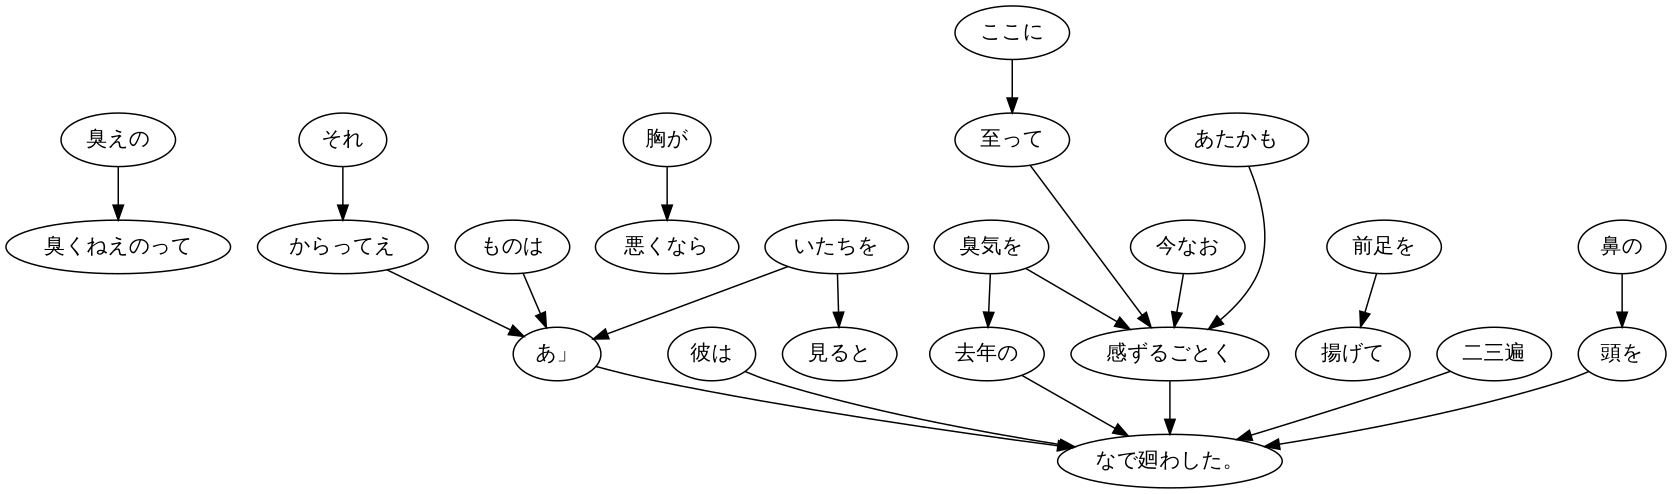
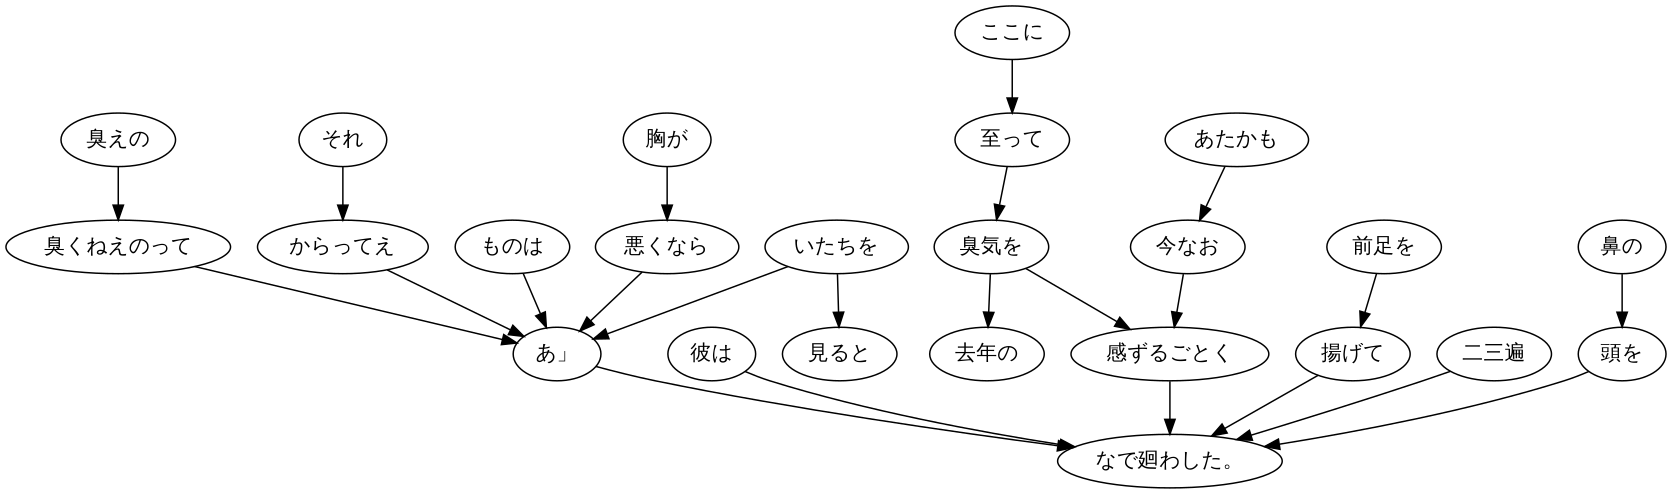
  digraph {
    fontname="Open Sans"
    node [fontname="Open Sans"]
    edge [fontname="Open Sans"]
    n1 [label="臭えの"]
    n2 [label="臭くねえのって"]
    n3 [label="あ」"]
    n4 [label="なで廻わした。"]
    n5 [label="それ"]
    n6 [label="からってえ"]
    n7 [label="ものは"]
    n8 [label="いたちを"]
    n9 [label="見ると"]
    n10 [label="胸が"]
    n11 [label="悪くなら"]
    n12 [label="彼は"]
    n13 [label="ここに"]
    n14 [label="至って"]
    n15 [label="感ずるごとく"]
    n16 [label="あたかも"]
    n17 [label="去年の"]
    n18 [label="臭気を"]
    n19 [label="今なお"]
    n20 [label="前足を"]
    n21 [label="揚げて"]
    n22 [label="鼻の"]
    n23 [label="頭を"]
    n24 [label="二三遍"]
    n1 -> n2
+   n2 -> n3
    n3 -> n4
    n5 -> n6
    n6 -> n3
    n7 -> n3
    n8 -> n3
    n8 -> n9
    n10 -> n11
+   n11 -> n3
    n12 -> n4
    n13 -> n14
-   n14 -> n15
+   n14 -> n18
    n15 -> n4
-   n16 -> n15
+   n16 -> n19
    n18 -> n15
    n18 -> n17
    n19 -> n15
    n20 -> n21
-   n17 -> n4
+   n21 -> n4
    n22 -> n23
    n23 -> n4
    n24 -> n4
  }
